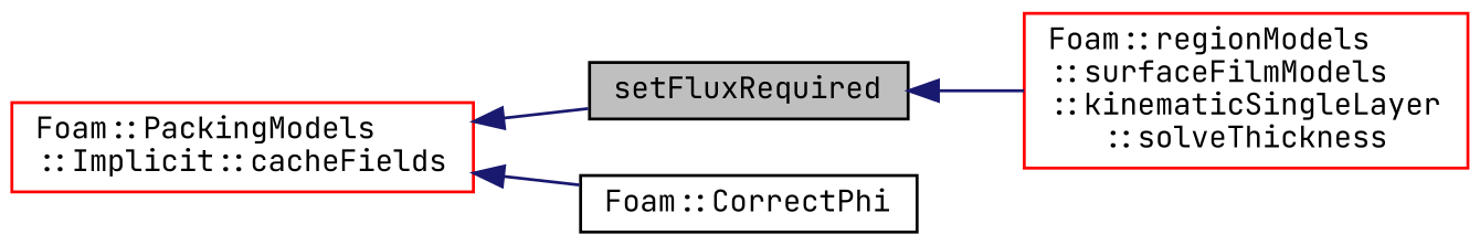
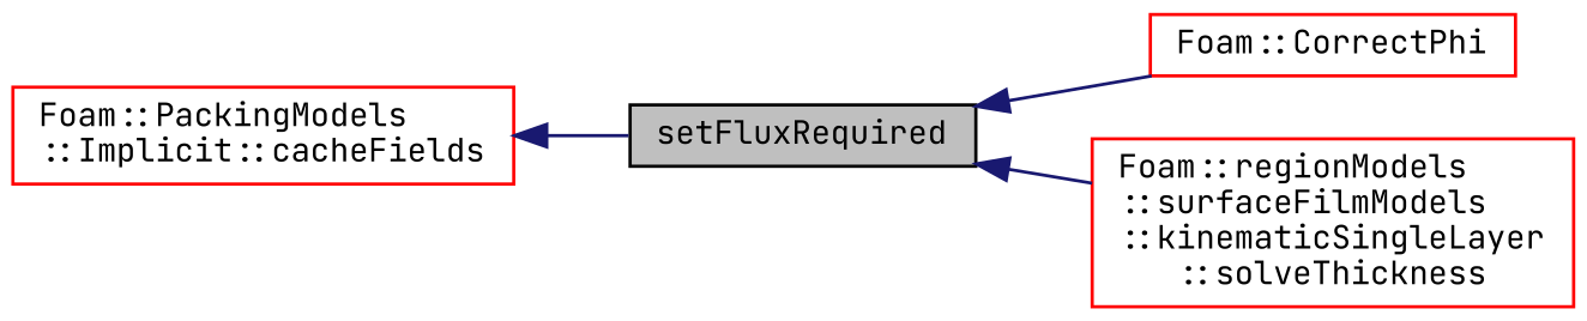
  digraph {
    fontname="JetBrains Mono"
    rankdir=LR
    node [color=black fontname="JetBrains Mono" fontsize=10 shape=record]
    edge [color=midnightblue dir=back fontname="JetBrains Mono" fontsize=10 labelfontname=Helvetica labelfontsize=10 style=solid]
    n1 [fillcolor=grey75 fontcolor=black height=0.2 label=setFluxRequired style=filled width=0.4]
-   n2 [height=0.2 label="Foam::CorrectPhi" width=0.4]
+   n2 [color=red height=0.2 label="Foam::CorrectPhi" width=0.4]
    n3 [color=red height=0.2 label="Foam::regionModels\l::surfaceFilmModels\l::kinematicSingleLayer\l::solveThickness" width=0.4]
    n4 [color=red height=0.2 label="Foam::PackingModels\l::Implicit::cacheFields" width=0.4]
-   n4 -> n2
+   n1 -> n2
    n1 -> n3
    n4 -> n1
  }
